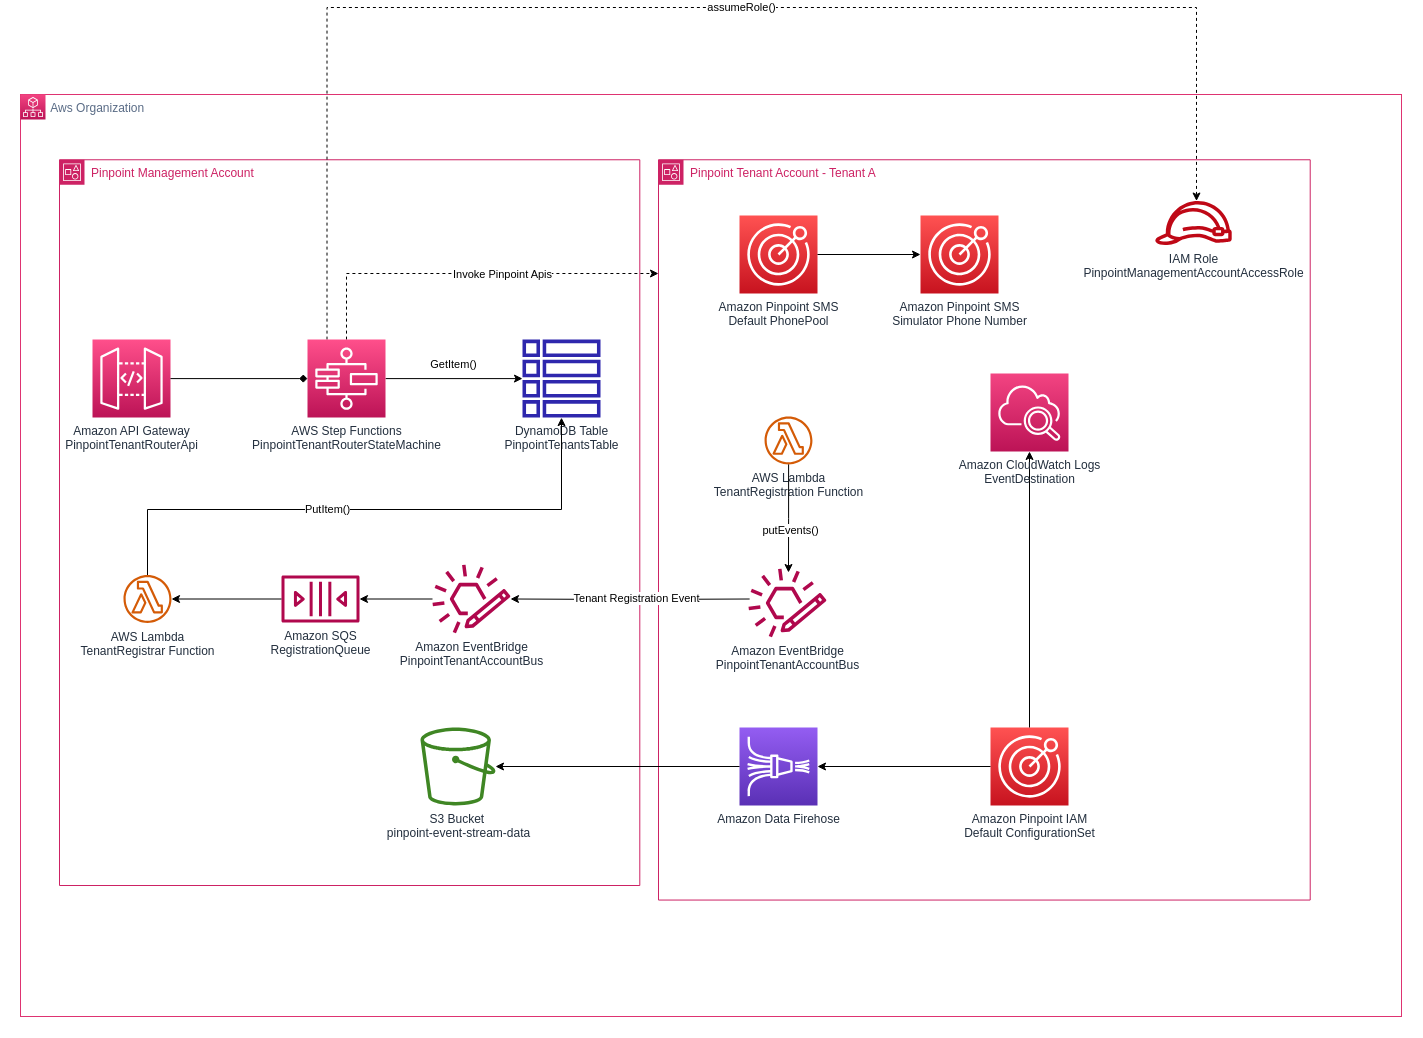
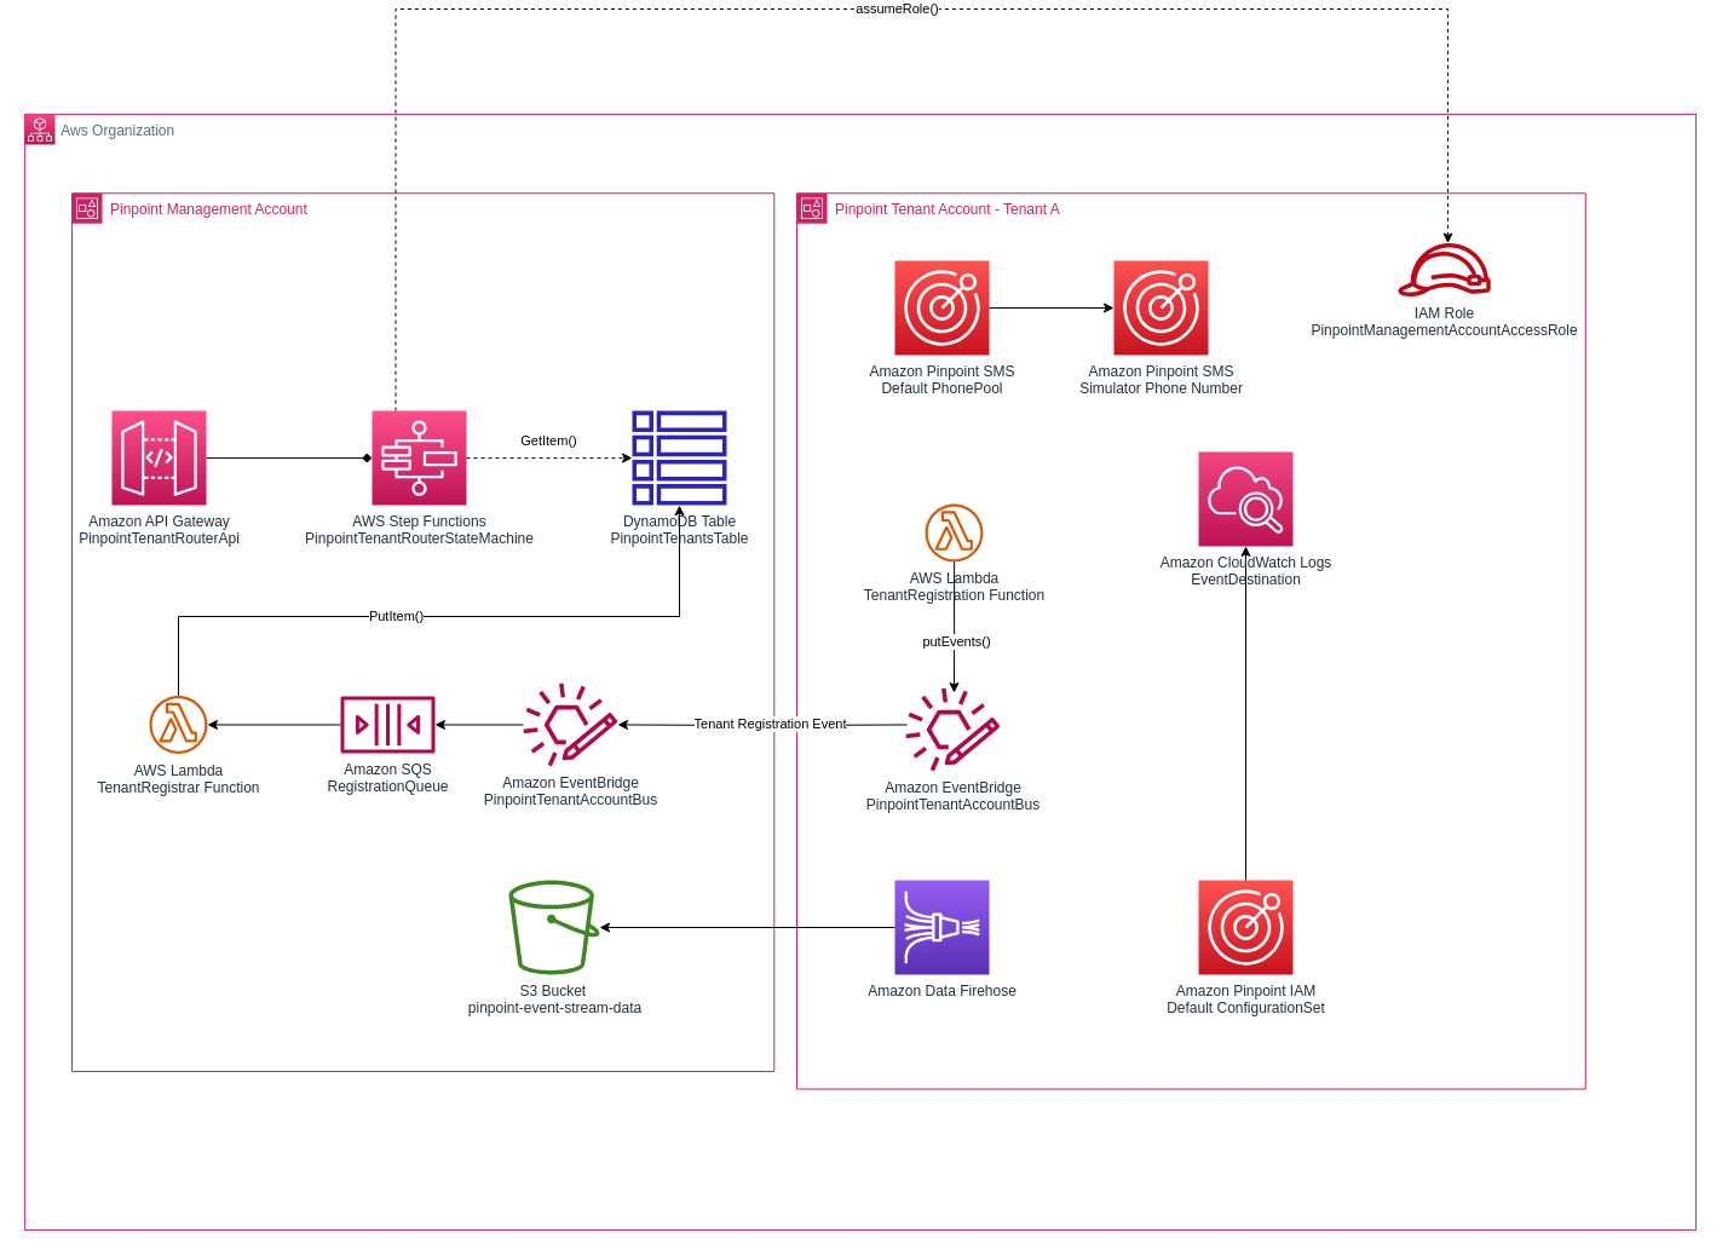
  <mxCell id="0" />
  <mxCell id="1" parent="0" />
  <mxCell id="2" value="" style="group;strokeColor=#e03036;dashed=1;fillColor=default;fontColor=#e83b79;" parent="1" vertex="1" connectable="0"><mxGeometry x="20" y="20" width="1381" height="922" as="geometry" /></mxCell>
  <mxCell id="3" value="&amp;nbsp;Aws Organization" style="fillColor=none;strokeColor=#de3371;verticalAlign=top;fontStyle=0;fontColor=#5A6C86;whiteSpace=wrap;html=1;align=left;spacingLeft=25;" parent="2" vertex="1"><mxGeometry width="1381" height="922" as="geometry" /></mxCell>
  <mxCell id="4" value="" style="sketch=0;points=[[0,0,0],[0.25,0,0],[0.5,0,0],[0.75,0,0],[1,0,0],[0,1,0],[0.25,1,0],[0.5,1,0],[0.75,1,0],[1,1,0],[0,0.25,0],[0,0.5,0],[0,0.75,0],[1,0.25,0],[1,0.5,0],[1,0.75,0]];points=[[0,0,0],[0.25,0,0],[0.5,0,0],[0.75,0,0],[1,0,0],[0,1,0],[0.25,1,0],[0.5,1,0],[0.75,1,0],[1,1,0],[0,0.25,0],[0,0.5,0],[0,0.75,0],[1,0.25,0],[1,0.5,0],[1,0.75,0]];outlineConnect=0;fontColor=#232F3E;gradientColor=#F34482;gradientDirection=north;fillColor=#BC1356;strokeColor=#ffffff;dashed=0;verticalLabelPosition=bottom;verticalAlign=top;align=center;html=1;fontSize=12;fontStyle=0;aspect=fixed;shape=mxgraph.aws4.resourceIcon;resIcon=mxgraph.aws4.organizations;" parent="2" vertex="1"><mxGeometry width="25" height="25" as="geometry" /></mxCell>
  <mxCell id="5" value="Pinpoint Management Account" style="points=[[0,0],[0.25,0],[0.5,0],[0.75,0],[1,0],[1,0.25],[1,0.5],[1,0.75],[1,1],[0.75,1],[0.5,1],[0.25,1],[0,1],[0,0.75],[0,0.5],[0,0.25]];outlineConnect=0;gradientColor=none;html=1;whiteSpace=wrap;fontSize=12;fontStyle=0;container=1;pointerEvents=0;collapsible=0;recursiveResize=0;shape=mxgraph.aws4.group;grIcon=mxgraph.aws4.group_account;strokeColor=#CD2264;fillColor=none;verticalAlign=top;align=left;spacingLeft=30;fontColor=#CD2264;dashed=0;" parent="2" vertex="1"><mxGeometry x="39" y="65.28" width="580.31" height="725.72" as="geometry" /></mxCell>
  <mxCell id="6" value="DynamoDB Table&lt;br&gt;PinpointTenantsTable" style="sketch=0;outlineConnect=0;fontColor=#232F3E;gradientColor=none;fillColor=#2E27AD;strokeColor=none;dashed=0;verticalLabelPosition=bottom;verticalAlign=top;align=center;html=1;fontSize=12;fontStyle=0;aspect=fixed;pointerEvents=1;shape=mxgraph.aws4.table;" parent="5" vertex="1"><mxGeometry x="463" y="179.819" width="78" height="78" as="geometry" /></mxCell>
  <mxCell id="7" value="Amazon API Gateway&lt;br&gt;PinpointTenantRouterApi" style="sketch=0;points=[[0,0,0],[0.25,0,0],[0.5,0,0],[0.75,0,0],[1,0,0],[0,1,0],[0.25,1,0],[0.5,1,0],[0.75,1,0],[1,1,0],[0,0.25,0],[0,0.5,0],[0,0.75,0],[1,0.25,0],[1,0.5,0],[1,0.75,0]];outlineConnect=0;fontColor=#232F3E;gradientColor=#FF4F8B;gradientDirection=north;fillColor=#BC1356;strokeColor=#ffffff;dashed=0;verticalLabelPosition=bottom;verticalAlign=top;align=center;html=1;fontSize=12;fontStyle=0;aspect=fixed;shape=mxgraph.aws4.resourceIcon;resIcon=mxgraph.aws4.api_gateway;" parent="5" vertex="1"><mxGeometry x="33" y="179.821" width="78" height="78" as="geometry" /></mxCell>
  <mxCell id="8" value="Amazon EventBridge&lt;br&gt;PinpointTenantAccountBus" style="sketch=0;outlineConnect=0;fontColor=#232F3E;gradientColor=none;fillColor=#B0084D;strokeColor=none;dashed=0;verticalLabelPosition=bottom;verticalAlign=top;align=center;html=1;fontSize=12;fontStyle=0;aspect=fixed;pointerEvents=1;shape=mxgraph.aws4.eventbridge_custom_event_bus_resource;" vertex="1" parent="5"><mxGeometry x="373" y="404.72" width="78" height="69" as="geometry" /></mxCell>
  <mxCell id="9" value="Amazon SQS&lt;br&gt;RegistrationQueue" style="sketch=0;outlineConnect=0;fontColor=#232F3E;gradientColor=none;fillColor=#B0084D;strokeColor=none;dashed=0;verticalLabelPosition=bottom;verticalAlign=top;align=center;html=1;fontSize=12;fontStyle=0;aspect=fixed;pointerEvents=1;shape=mxgraph.aws4.queue;" vertex="1" parent="5"><mxGeometry x="222" y="415.72" width="78" height="47" as="geometry" /></mxCell>
  <mxCell id="10" style="edgeStyle=orthogonalEdgeStyle;rounded=0;orthogonalLoop=1;jettySize=auto;html=1;" edge="1" parent="5" source="8" target="9"><mxGeometry relative="1" as="geometry" /></mxCell>
  <mxCell id="11" value="Pinpoint Tenant Account - Tenant A" style="points=[[0,0],[0.25,0],[0.5,0],[0.75,0],[1,0],[1,0.25],[1,0.5],[1,0.75],[1,1],[0.75,1],[0.5,1],[0.25,1],[0,1],[0,0.75],[0,0.5],[0,0.25]];outlineConnect=0;gradientColor=none;html=1;whiteSpace=wrap;fontSize=12;fontStyle=0;container=1;pointerEvents=0;collapsible=0;recursiveResize=0;shape=mxgraph.aws4.group;grIcon=mxgraph.aws4.group_account;strokeColor=#CD2264;fillColor=none;verticalAlign=top;align=left;spacingLeft=30;fontColor=#CD2264;dashed=0;" parent="2" vertex="1"><mxGeometry x="638" y="65.284" width="651.71" height="740.28" as="geometry" /></mxCell>
  <mxCell id="12" value="Amazon Pinpoint SMS&lt;br&gt;Default PhonePool" style="sketch=0;points=[[0,0,0],[0.25,0,0],[0.5,0,0],[0.75,0,0],[1,0,0],[0,1,0],[0.25,1,0],[0.5,1,0],[0.75,1,0],[1,1,0],[0,0.25,0],[0,0.5,0],[0,0.75,0],[1,0.25,0],[1,0.5,0],[1,0.75,0]];outlineConnect=0;fontColor=#232F3E;gradientColor=#FF5252;gradientDirection=north;fillColor=#C7131F;strokeColor=#ffffff;dashed=0;verticalLabelPosition=bottom;verticalAlign=top;align=center;html=1;fontSize=12;fontStyle=0;aspect=fixed;shape=mxgraph.aws4.resourceIcon;resIcon=mxgraph.aws4.pinpoint;" vertex="1" parent="11"><mxGeometry x="81" y="55.716" width="78" height="78" as="geometry" /></mxCell>
  <mxCell id="13" value="Amazon Data Firehose" style="sketch=0;points=[[0,0,0],[0.25,0,0],[0.5,0,0],[0.75,0,0],[1,0,0],[0,1,0],[0.25,1,0],[0.5,1,0],[0.75,1,0],[1,1,0],[0,0.25,0],[0,0.5,0],[0,0.75,0],[1,0.25,0],[1,0.5,0],[1,0.75,0]];outlineConnect=0;fontColor=#232F3E;gradientColor=#945DF2;gradientDirection=north;fillColor=#5A30B5;strokeColor=#ffffff;dashed=0;verticalLabelPosition=bottom;verticalAlign=top;align=center;html=1;fontSize=12;fontStyle=0;aspect=fixed;shape=mxgraph.aws4.resourceIcon;resIcon=mxgraph.aws4.kinesis_data_firehose;" parent="11" vertex="1"><mxGeometry x="81" y="567.717" width="78" height="78" as="geometry" /></mxCell>
  <mxCell id="14" value="Amazon Pinpoint SMS&lt;br&gt;Simulator Phone Number" style="sketch=0;points=[[0,0,0],[0.25,0,0],[0.5,0,0],[0.75,0,0],[1,0,0],[0,1,0],[0.25,1,0],[0.5,1,0],[0.75,1,0],[1,1,0],[0,0.25,0],[0,0.5,0],[0,0.75,0],[1,0.25,0],[1,0.5,0],[1,0.75,0]];outlineConnect=0;fontColor=#232F3E;gradientColor=#FF5252;gradientDirection=north;fillColor=#C7131F;strokeColor=#ffffff;dashed=0;verticalLabelPosition=bottom;verticalAlign=top;align=center;html=1;fontSize=12;fontStyle=0;aspect=fixed;shape=mxgraph.aws4.resourceIcon;resIcon=mxgraph.aws4.pinpoint;" vertex="1" parent="11"><mxGeometry x="262" y="55.716" width="78" height="78" as="geometry" /></mxCell>
  <mxCell id="15" style="edgeStyle=orthogonalEdgeStyle;rounded=0;orthogonalLoop=1;jettySize=auto;html=1;" edge="1" parent="11" source="12" target="14"><mxGeometry relative="1" as="geometry" /></mxCell>
  <mxCell id="16" value="Amazon Pinpoint IAM&lt;br&gt;Default ConfigurationSet" style="sketch=0;points=[[0,0,0],[0.25,0,0],[0.5,0,0],[0.75,0,0],[1,0,0],[0,1,0],[0.25,1,0],[0.5,1,0],[0.75,1,0],[1,1,0],[0,0.25,0],[0,0.5,0],[0,0.75,0],[1,0.25,0],[1,0.5,0],[1,0.75,0]];outlineConnect=0;fontColor=#232F3E;gradientColor=#FF5252;gradientDirection=north;fillColor=#C7131F;strokeColor=#ffffff;dashed=0;verticalLabelPosition=bottom;verticalAlign=top;align=center;html=1;fontSize=12;fontStyle=0;aspect=fixed;shape=mxgraph.aws4.resourceIcon;resIcon=mxgraph.aws4.pinpoint;" vertex="1" parent="11"><mxGeometry x="332" y="567.716" width="78" height="78" as="geometry" /></mxCell>
- <mxCell id="17" style="edgeStyle=orthogonalEdgeStyle;rounded=0;orthogonalLoop=1;jettySize=auto;html=1;" parent="11" source="16" target="13" edge="1"><mxGeometry relative="1" as="geometry"><mxPoint x="245" y="526.853" as="sourcePoint" /></mxGeometry></mxCell>
  <mxCell id="18" value="AWS Lambda&lt;br&gt;TenantRegistration Function" style="sketch=0;outlineConnect=0;fontColor=#232F3E;gradientColor=none;fillColor=#D45B07;strokeColor=none;dashed=0;verticalLabelPosition=bottom;verticalAlign=top;align=center;html=1;fontSize=12;fontStyle=0;aspect=fixed;pointerEvents=1;shape=mxgraph.aws4.lambda_function;" vertex="1" parent="11"><mxGeometry x="106.05" y="256.716" width="47.9" height="47.9" as="geometry" /></mxCell>
  <mxCell id="19" style="edgeStyle=orthogonalEdgeStyle;rounded=0;orthogonalLoop=1;jettySize=auto;html=1;entryX=0;entryY=0.5;entryDx=0;entryDy=0;entryPerimeter=0;endArrow=diamond;" edge="1" parent="2" source="7" target="28"><mxGeometry relative="1" as="geometry" /></mxCell>
  <mxCell id="20" style="edgeStyle=orthogonalEdgeStyle;rounded=0;orthogonalLoop=1;jettySize=auto;html=1;dashed=1;exitX=0.25;exitY=0;exitDx=0;exitDy=0;exitPerimeter=0;" parent="2" source="28" target="29" edge="1"><mxGeometry relative="1" as="geometry"><Array as="points"><mxPoint x="307" y="-87" /><mxPoint x="1176" y="-87" /></Array><mxPoint x="260" y="162" as="sourcePoint" /></mxGeometry></mxCell>
  <mxCell id="21" value="assumeRole()" style="edgeLabel;html=1;align=center;verticalAlign=middle;resizable=0;points=[];" parent="20" vertex="1" connectable="0"><mxGeometry x="0.07" y="1" relative="1" as="geometry"><mxPoint as="offset" /></mxGeometry></mxCell>
- <mxCell id="22" style="edgeStyle=orthogonalEdgeStyle;rounded=0;orthogonalLoop=1;jettySize=auto;html=1;exitX=0.5;exitY=0;exitDx=0;exitDy=0;exitPerimeter=0;dashed=1;" parent="2" source="28" target="11" edge="1"><mxGeometry relative="1" as="geometry"><Array as="points"><mxPoint x="326" y="179" /></Array><mxPoint x="281.999" y="257" as="sourcePoint" /></mxGeometry></mxCell>
- <mxCell id="23" value="Invoke Pinpoint Apis" style="edgeLabel;html=1;align=center;verticalAlign=middle;resizable=0;points=[];" parent="22" vertex="1" connectable="0"><mxGeometry x="0.175" relative="1" as="geometry"><mxPoint as="offset" /></mxGeometry></mxCell>
  <mxCell id="24" style="edgeStyle=orthogonalEdgeStyle;rounded=0;orthogonalLoop=1;jettySize=auto;html=1;" parent="2" source="13" target="25" edge="1"><mxGeometry relative="1" as="geometry" /></mxCell>
  <mxCell id="25" value="S3 Bucket&amp;nbsp;&lt;br&gt;pinpoint-event-stream-data" style="sketch=0;outlineConnect=0;fontColor=#232F3E;gradientColor=none;fillColor=#3F8624;strokeColor=none;dashed=0;verticalLabelPosition=bottom;verticalAlign=top;align=center;html=1;fontSize=12;fontStyle=0;aspect=fixed;pointerEvents=1;shape=mxgraph.aws4.bucket;" parent="2" vertex="1"><mxGeometry x="400" y="633" width="75" height="78" as="geometry" /></mxCell>
- <mxCell id="26" style="edgeStyle=orthogonalEdgeStyle;rounded=0;orthogonalLoop=1;jettySize=auto;html=1;" edge="1" parent="2" source="28" target="6"><mxGeometry relative="1" as="geometry" /></mxCell>
+ <mxCell id="26" style="edgeStyle=orthogonalEdgeStyle;rounded=0;orthogonalLoop=1;jettySize=auto;html=1;dashed=1;" edge="1" parent="2" source="28" target="6"><mxGeometry relative="1" as="geometry" /></mxCell>
  <mxCell id="27" value="GetItem()" style="edgeLabel;html=1;align=center;verticalAlign=middle;resizable=0;points=[];" vertex="1" connectable="0" parent="26"><mxGeometry x="-0.045" y="-3" relative="1" as="geometry"><mxPoint x="2" y="-18" as="offset" /></mxGeometry></mxCell>
  <mxCell id="28" value="AWS Step Functions&lt;br&gt;PinpointTenantRouterStateMachine" style="sketch=0;points=[[0,0,0],[0.25,0,0],[0.5,0,0],[0.75,0,0],[1,0,0],[0,1,0],[0.25,1,0],[0.5,1,0],[0.75,1,0],[1,1,0],[0,0.25,0],[0,0.5,0],[0,0.75,0],[1,0.25,0],[1,0.5,0],[1,0.75,0]];outlineConnect=0;fontColor=#232F3E;gradientColor=#FF4F8B;gradientDirection=north;fillColor=#BC1356;strokeColor=#ffffff;dashed=0;verticalLabelPosition=bottom;verticalAlign=top;align=center;html=1;fontSize=12;fontStyle=0;aspect=fixed;shape=mxgraph.aws4.resourceIcon;resIcon=mxgraph.aws4.step_functions;" vertex="1" parent="2"><mxGeometry x="287" y="245.1" width="78" height="78" as="geometry" /></mxCell>
  <mxCell id="29" value="IAM Role&lt;br&gt;PinpointManagementAccountAccessRole" style="sketch=0;outlineConnect=0;fontColor=#232F3E;gradientColor=none;fillColor=#BF0816;strokeColor=none;dashed=0;verticalLabelPosition=bottom;verticalAlign=top;align=center;html=1;fontSize=12;fontStyle=0;aspect=fixed;pointerEvents=1;shape=mxgraph.aws4.role;" parent="2" vertex="1"><mxGeometry x="1134" y="106.52" width="78" height="44" as="geometry" /></mxCell>
  <mxCell id="30" style="edgeStyle=orthogonalEdgeStyle;rounded=0;orthogonalLoop=1;jettySize=auto;html=1;" edge="1" parent="2" source="16" target="31"><mxGeometry relative="1" as="geometry" /></mxCell>
  <mxCell id="31" value="Amazon CloudWatch Logs&lt;br&gt;EventDestination" style="sketch=0;points=[[0,0,0],[0.25,0,0],[0.5,0,0],[0.75,0,0],[1,0,0],[0,1,0],[0.25,1,0],[0.5,1,0],[0.75,1,0],[1,1,0],[0,0.25,0],[0,0.5,0],[0,0.75,0],[1,0.25,0],[1,0.5,0],[1,0.75,0]];points=[[0,0,0],[0.25,0,0],[0.5,0,0],[0.75,0,0],[1,0,0],[0,1,0],[0.25,1,0],[0.5,1,0],[0.75,1,0],[1,1,0],[0,0.25,0],[0,0.5,0],[0,0.75,0],[1,0.25,0],[1,0.5,0],[1,0.75,0]];outlineConnect=0;fontColor=#232F3E;gradientColor=#F34482;gradientDirection=north;fillColor=#BC1356;strokeColor=#ffffff;dashed=0;verticalLabelPosition=bottom;verticalAlign=top;align=center;html=1;fontSize=12;fontStyle=0;aspect=fixed;shape=mxgraph.aws4.resourceIcon;resIcon=mxgraph.aws4.cloudwatch_2;" vertex="1" parent="2"><mxGeometry x="970" y="279" width="78" height="78" as="geometry" /></mxCell>
  <mxCell id="32" style="edgeStyle=orthogonalEdgeStyle;rounded=0;orthogonalLoop=1;jettySize=auto;html=1;" edge="1" parent="2" target="8"><mxGeometry relative="1" as="geometry"><mxPoint x="729.133" y="504.5" as="sourcePoint" /></mxGeometry></mxCell>
  <mxCell id="33" value="Tenant Registration Event" style="edgeLabel;html=1;align=center;verticalAlign=middle;resizable=0;points=[];" vertex="1" connectable="0" parent="32"><mxGeometry x="0.08" y="2" relative="1" as="geometry"><mxPoint x="15" y="-3" as="offset" /></mxGeometry></mxCell>
  <mxCell id="34" style="edgeStyle=orthogonalEdgeStyle;rounded=0;orthogonalLoop=1;jettySize=auto;html=1;" edge="1" parent="2" source="36" target="6"><mxGeometry relative="1" as="geometry"><Array as="points"><mxPoint x="127" y="415" /><mxPoint x="541" y="415" /></Array></mxGeometry></mxCell>
  <mxCell id="35" value="PutItem()" style="edgeLabel;html=1;align=center;verticalAlign=middle;resizable=0;points=[];" vertex="1" connectable="0" parent="34"><mxGeometry x="-0.144" y="1" relative="1" as="geometry"><mxPoint as="offset" /></mxGeometry></mxCell>
  <mxCell id="36" value="AWS Lambda&lt;br&gt;TenantRegistrar Function" style="sketch=0;outlineConnect=0;fontColor=#232F3E;gradientColor=none;fillColor=#D45B07;strokeColor=none;dashed=0;verticalLabelPosition=bottom;verticalAlign=top;align=center;html=1;fontSize=12;fontStyle=0;aspect=fixed;pointerEvents=1;shape=mxgraph.aws4.lambda_function;" vertex="1" parent="2"><mxGeometry x="103" y="480.5" width="48" height="48" as="geometry" /></mxCell>
  <mxCell id="37" style="edgeStyle=orthogonalEdgeStyle;rounded=0;orthogonalLoop=1;jettySize=auto;html=1;" edge="1" parent="2" source="9" target="36"><mxGeometry relative="1" as="geometry" /></mxCell>
  <mxCell id="38" style="edgeStyle=orthogonalEdgeStyle;rounded=0;orthogonalLoop=1;jettySize=auto;html=1;" edge="1" parent="2" source="18"><mxGeometry relative="1" as="geometry"><mxPoint x="768" y="478" as="targetPoint" /></mxGeometry></mxCell>
  <mxCell id="39" value="putEvents()" style="edgeLabel;html=1;align=center;verticalAlign=middle;resizable=0;points=[];" vertex="1" connectable="0" parent="38"><mxGeometry x="0.223" y="1" relative="1" as="geometry"><mxPoint as="offset" /></mxGeometry></mxCell>
  <mxCell id="40" value="Amazon EventBridge&lt;br&gt;PinpointTenantAccountBus" style="sketch=0;outlineConnect=0;fontColor=#232F3E;gradientColor=none;fillColor=#B0084D;strokeColor=none;dashed=0;verticalLabelPosition=bottom;verticalAlign=top;align=center;html=1;fontSize=12;fontStyle=0;aspect=fixed;pointerEvents=1;shape=mxgraph.aws4.eventbridge_custom_event_bus_resource;" vertex="1" parent="2"><mxGeometry x="728" y="474" width="78" height="69" as="geometry" /></mxCell>
